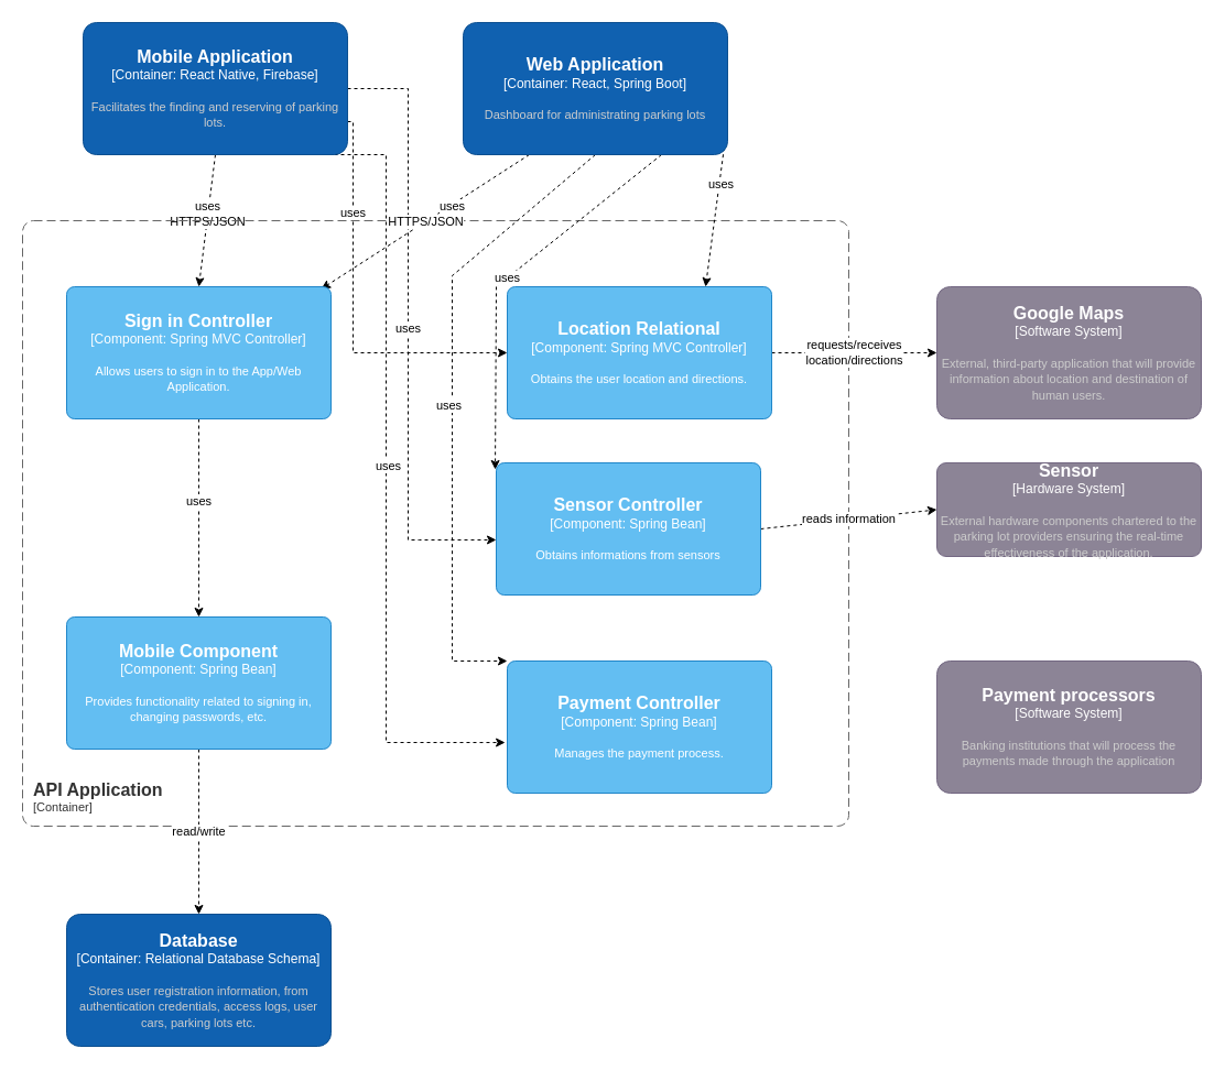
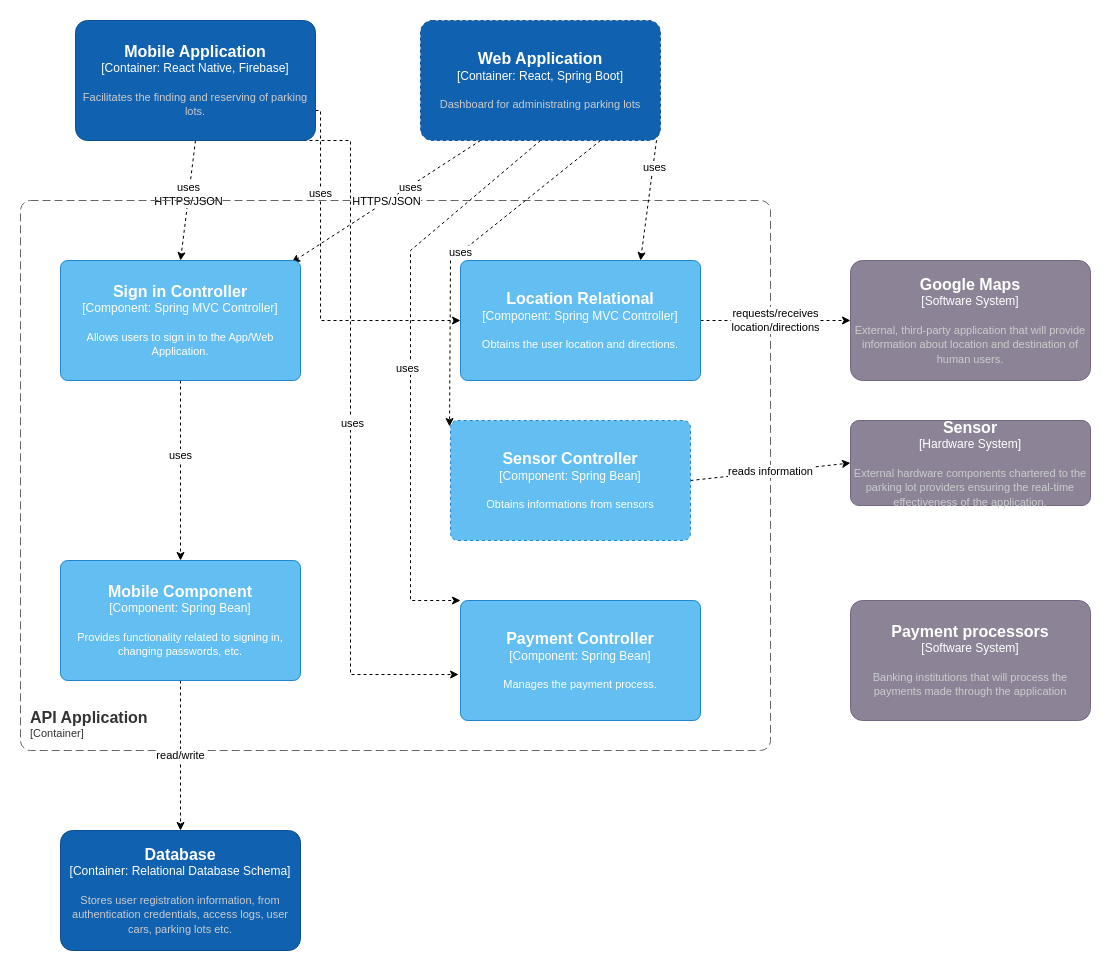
  <mxCell id="0" />
  <mxCell id="1" parent="0" />
  <mxCell id="2" value="&lt;font style=&quot;font-size: 16px&quot;&gt;&lt;b&gt;Google Maps&lt;/b&gt;&lt;/font&gt;&lt;div&gt;[Software System]&lt;/div&gt;&lt;br&gt;&lt;div&gt;&lt;font style=&quot;font-size: 11px&quot;&gt;&lt;font color=&quot;#cccccc&quot;&gt;External, third-party application that will provide information about location and destination of human users.&lt;/font&gt;&lt;/div&gt;" style="rounded=1;whiteSpace=wrap;html=1;labelBackgroundColor=none;fillColor=#8C8496;fontColor=#ffffff;align=center;arcSize=10;strokeColor=#736782;metaEdit=1;resizable=0;points=[[0.25,0,0],[0.5,0,0],[0.75,0,0],[1,0.25,0],[1,0.5,0],[1,0.75,0],[0.75,1,0],[0.5,1,0],[0.25,1,0],[0,0.75,0],[0,0.5,0],[0,0.25,0]];" parent="1" vertex="1"><mxGeometry x="850" y="260" width="240" height="120" as="geometry" /></mxCell>
  <mxCell id="3" value="&lt;font style=&quot;font-size: 16px&quot;&gt;&lt;b&gt;Payment processors&lt;/b&gt;&lt;/font&gt;&lt;div&gt;[Software System]&lt;/div&gt;&lt;br&gt;&lt;div&gt;&lt;font style=&quot;font-size: 11px&quot;&gt;&lt;font color=&quot;#cccccc&quot;&gt;Banking institutions that will process the payments made through the application&lt;/font&gt;&lt;/div&gt;" style="rounded=1;whiteSpace=wrap;html=1;labelBackgroundColor=none;fillColor=#8C8496;fontColor=#ffffff;align=center;arcSize=10;strokeColor=#736782;metaEdit=1;resizable=0;points=[[0.25,0,0],[0.5,0,0],[0.75,0,0],[1,0.25,0],[1,0.5,0],[1,0.75,0],[0.75,1,0],[0.5,1,0],[0.25,1,0],[0,0.75,0],[0,0.5,0],[0,0.25,0]];" parent="1" vertex="1"><mxGeometry x="850" y="600" width="240" height="120" as="geometry" /></mxCell>
  <mxCell id="4" style="edgeStyle=none;rounded=0;orthogonalLoop=1;jettySize=auto;html=1;exitX=0.5;exitY=1;exitDx=0;exitDy=0;exitPerimeter=0;dashed=1;entryX=0.5;entryY=0;entryDx=0;entryDy=0;entryPerimeter=0;" parent="1" source="11" target="28" edge="1"><mxGeometry relative="1" as="geometry"><mxPoint x="-20" y="30" as="targetPoint" /></mxGeometry></mxCell>
  <mxCell id="5" value="uses&lt;br&gt;HTTPS/JSON" style="edgeLabel;html=1;align=center;verticalAlign=middle;resizable=0;points=[];" parent="4" vertex="1" connectable="0"><mxGeometry x="-0.106" y="-1" relative="1" as="geometry"><mxPoint as="offset" /></mxGeometry></mxCell>
  <mxCell id="6" style="edgeStyle=none;rounded=0;orthogonalLoop=1;jettySize=auto;html=1;exitX=0.75;exitY=1;exitDx=0;exitDy=0;exitPerimeter=0;entryX=-0.008;entryY=0.617;entryDx=0;entryDy=0;entryPerimeter=0;dashed=1;" parent="1" source="11" target="30" edge="1"><mxGeometry relative="1" as="geometry"><Array as="points"><mxPoint x="350" y="140" /><mxPoint x="350" y="674" /></Array></mxGeometry></mxCell>
  <mxCell id="7" value="uses" style="edgeLabel;html=1;align=center;verticalAlign=middle;resizable=0;points=[];" parent="6" vertex="1" connectable="0"><mxGeometry x="0.024" y="1" relative="1" as="geometry"><mxPoint as="offset" /></mxGeometry></mxCell>
- <mxCell id="8" value="uses" style="edgeStyle=none;rounded=0;orthogonalLoop=1;jettySize=auto;html=1;exitX=1;exitY=0.5;exitDx=0;exitDy=0;exitPerimeter=0;entryX=0;entryY=0.583;entryDx=0;entryDy=0;entryPerimeter=0;dashed=1;" parent="1" source="11" target="31" edge="1"><mxGeometry relative="1" as="geometry"><Array as="points"><mxPoint x="370" y="80" /><mxPoint x="370" y="150" /><mxPoint x="370" y="490" /><mxPoint x="380" y="490" /></Array></mxGeometry></mxCell>
  <mxCell id="9" style="edgeStyle=none;rounded=0;orthogonalLoop=1;jettySize=auto;html=1;exitX=1;exitY=0.75;exitDx=0;exitDy=0;exitPerimeter=0;entryX=0;entryY=0.5;entryDx=0;entryDy=0;entryPerimeter=0;dashed=1;" parent="1" source="11" target="32" edge="1"><mxGeometry relative="1" as="geometry"><Array as="points"><mxPoint x="320" y="110" /><mxPoint x="320" y="320" /></Array></mxGeometry></mxCell>
  <mxCell id="10" value="uses" style="edgeLabel;html=1;align=center;verticalAlign=middle;resizable=0;points=[];" parent="9" vertex="1" connectable="0"><mxGeometry x="-0.511" y="-1" relative="1" as="geometry"><mxPoint as="offset" /></mxGeometry></mxCell>
  <mxCell id="11" value="&lt;font style=&quot;font-size: 16px&quot;&gt;&lt;b&gt;Mobile Application&lt;/b&gt;&lt;/font&gt;&lt;div&gt;[Container: React Native, Firebase]&lt;/div&gt;&lt;br&gt;&lt;div&gt;&lt;font style=&quot;font-size: 11px&quot;&gt;&lt;font color=&quot;#cccccc&quot;&gt;Facilitates the finding and reserving of parking lots.&lt;/font&gt;&lt;/div&gt;" style="rounded=1;whiteSpace=wrap;html=1;labelBackgroundColor=none;fillColor=#1061B0;fontColor=#ffffff;align=center;arcSize=10;strokeColor=#0D5091;metaEdit=1;resizable=0;points=[[0.25,0,0],[0.5,0,0],[0.75,0,0],[1,0.25,0],[1,0.5,0],[1,0.75,0],[0.75,1,0],[0.5,1,0],[0.25,1,0],[0,0.75,0],[0,0.5,0],[0,0.25,0]];" parent="1" vertex="1"><mxGeometry x="75" y="20" width="240" height="120" as="geometry" /></mxCell>
  <mxCell id="12" value="&lt;font style=&quot;font-size: 16px&quot;&gt;&lt;b&gt;Sensor&lt;/b&gt;&lt;/font&gt;&lt;div&gt;[Hardware System]&lt;/div&gt;&lt;br&gt;&lt;div&gt;&lt;font style=&quot;font-size: 11px&quot;&gt;&lt;font color=&quot;#cccccc&quot;&gt;External hardware components chartered to the parking lot providers ensuring the real-time effectiveness of the application.&#10;&lt;/font&gt;&lt;/div&gt;" style="rounded=1;whiteSpace=wrap;html=1;labelBackgroundColor=none;fillColor=#8C8496;fontColor=#ffffff;align=center;arcSize=10;strokeColor=#736782;metaEdit=1;resizable=0;points=[[0.25,0,0],[0.5,0,0],[0.75,0,0],[1,0.25,0],[1,0.5,0],[1,0.75,0],[0.75,1,0],[0.5,1,0],[0.25,1,0],[0,0.75,0],[0,0.5,0],[0,0.25,0]];" parent="1" vertex="1"><mxGeometry x="850" y="420" width="240" height="85" as="geometry" /></mxCell>
  <mxCell id="13" value="&lt;font style=&quot;font-size: 16px&quot;&gt;&lt;b&gt;&lt;div style=&quot;text-align: left&quot;&gt;API Application&lt;/div&gt;&lt;/b&gt;&lt;/font&gt;&lt;div style=&quot;text-align: left&quot;&gt;[Container]&lt;/div&gt;" style="rounded=1;fontSize=11;whiteSpace=wrap;html=1;dashed=1;arcSize=20;fillColor=none;strokeColor=#666666;fontColor=#333333;labelBackgroundColor=none;align=left;verticalAlign=bottom;labelBorderColor=none;spacingTop=0;spacing=10;dashPattern=8 4;metaEdit=1;rotatable=0;perimeter=rectanglePerimeter;noLabel=0;labelPadding=0;allowArrows=0;connectable=0;expand=0;recursiveResize=0;editable=1;pointerEvents=0;absoluteArcSize=1;points=[[0.25,0,0],[0.5,0,0],[0.75,0,0],[1,0.25,0],[1,0.5,0],[1,0.75,0],[0.75,1,0],[0.5,1,0],[0.25,1,0],[0,0.75,0],[0,0.5,0],[0,0.25,0]];" parent="1" vertex="1"><mxGeometry x="20" y="200" width="750" height="550" as="geometry" /></mxCell>
  <mxCell id="14" value="HTTPS/JSON" style="rounded=0;orthogonalLoop=1;jettySize=auto;html=1;exitX=0.25;exitY=1;exitDx=0;exitDy=0;exitPerimeter=0;entryX=0.963;entryY=0.017;entryDx=0;entryDy=0;entryPerimeter=0;dashed=1;" parent="1" source="21" target="28" edge="1"><mxGeometry relative="1" as="geometry"><mxPoint x="551.04" y="93" as="sourcePoint" /><mxPoint x="550" y="200" as="targetPoint" /></mxGeometry></mxCell>
  <mxCell id="15" value="uses" style="edgeLabel;html=1;align=center;verticalAlign=middle;resizable=0;points=[];" parent="14" vertex="1" connectable="0"><mxGeometry x="-0.253" y="1" relative="1" as="geometry"><mxPoint as="offset" /></mxGeometry></mxCell>
  <mxCell id="16" style="edgeStyle=none;rounded=0;orthogonalLoop=1;jettySize=auto;html=1;exitX=1;exitY=0.75;exitDx=0;exitDy=0;exitPerimeter=0;entryX=0.75;entryY=0;entryDx=0;entryDy=0;entryPerimeter=0;dashed=1;" parent="1" source="21" target="32" edge="1"><mxGeometry relative="1" as="geometry" /></mxCell>
  <mxCell id="17" value="uses" style="edgeLabel;html=1;align=center;verticalAlign=middle;resizable=0;points=[];" parent="16" vertex="1" connectable="0"><mxGeometry x="-0.244" y="1" relative="1" as="geometry"><mxPoint as="offset" /></mxGeometry></mxCell>
  <mxCell id="18" style="edgeStyle=none;rounded=0;orthogonalLoop=1;jettySize=auto;html=1;exitX=0.5;exitY=1;exitDx=0;exitDy=0;exitPerimeter=0;dashed=1;entryX=0;entryY=0;entryDx=0;entryDy=0;entryPerimeter=0;" parent="1" source="21" target="30" edge="1"><mxGeometry relative="1" as="geometry"><mxPoint x="420" y="270" as="targetPoint" /><Array as="points"><mxPoint x="410" y="250" /><mxPoint x="410" y="600" /></Array></mxGeometry></mxCell>
  <mxCell id="19" value="uses" style="edgeLabel;html=1;align=center;verticalAlign=middle;resizable=0;points=[];" parent="18" vertex="1" connectable="0"><mxGeometry x="0.011" y="-4" relative="1" as="geometry"><mxPoint as="offset" /></mxGeometry></mxCell>
  <mxCell id="20" value="uses" style="edgeStyle=none;rounded=0;orthogonalLoop=1;jettySize=auto;html=1;exitX=0.75;exitY=1;exitDx=0;exitDy=0;exitPerimeter=0;entryX=-0.004;entryY=0.05;entryDx=0;entryDy=0;entryPerimeter=0;dashed=1;" parent="1" source="21" target="31" edge="1"><mxGeometry relative="1" as="geometry"><Array as="points"><mxPoint x="450" y="260" /></Array></mxGeometry></mxCell>
- <mxCell id="21" value="&lt;font style=&quot;font-size: 16px&quot;&gt;&lt;b&gt;Web Application&lt;/b&gt;&lt;/font&gt;&lt;div&gt;[Container: React, Spring Boot]&lt;/div&gt;&lt;br&gt;&lt;div&gt;&lt;font style=&quot;font-size: 11px&quot;&gt;&lt;font color=&quot;#cccccc&quot;&gt;Dashboard for administrating parking lots&lt;/font&gt;&lt;/div&gt;" style="rounded=1;whiteSpace=wrap;html=1;labelBackgroundColor=none;fillColor=#1061B0;fontColor=#ffffff;align=center;arcSize=10;strokeColor=#0D5091;metaEdit=1;resizable=0;points=[[0.25,0,0],[0.5,0,0],[0.75,0,0],[1,0.25,0],[1,0.5,0],[1,0.75,0],[0.75,1,0],[0.5,1,0],[0.25,1,0],[0,0.75,0],[0,0.5,0],[0,0.25,0]];" parent="1" vertex="1"><mxGeometry x="420" y="20" width="240" height="120" as="geometry" /></mxCell>
+ <mxCell id="21" value="&lt;font style=&quot;font-size: 16px&quot;&gt;&lt;b&gt;Web Application&lt;/b&gt;&lt;/font&gt;&lt;div&gt;[Container: React, Spring Boot]&lt;/div&gt;&lt;br&gt;&lt;div&gt;&lt;font style=&quot;font-size: 11px&quot;&gt;&lt;font color=&quot;#cccccc&quot;&gt;Dashboard for administrating parking lots&lt;/font&gt;&lt;/div&gt;" style="rounded=1;whiteSpace=wrap;html=1;labelBackgroundColor=none;fillColor=#1061B0;fontColor=#ffffff;align=center;arcSize=10;strokeColor=#0D5091;metaEdit=1;resizable=0;points=[[0.25,0,0],[0.5,0,0],[0.75,0,0],[1,0.25,0],[1,0.5,0],[1,0.75,0],[0.75,1,0],[0.5,1,0],[0.25,1,0],[0,0.75,0],[0,0.5,0],[0,0.25,0]];dashed=1;" parent="1" vertex="1"><mxGeometry x="420" y="20" width="240" height="120" as="geometry" /></mxCell>
  <mxCell id="22" value="&lt;font style=&quot;font-size: 16px&quot;&gt;&lt;b&gt;Database&lt;/b&gt;&lt;/font&gt;&lt;div&gt;[Container: Relational Database Schema]&lt;/div&gt;&lt;br&gt;&lt;div&gt;&lt;font style=&quot;font-size: 11px&quot;&gt;&lt;font color=&quot;#cccccc&quot;&gt;Stores user registration information, from authentication credentials, access logs, user cars, parking lots etc.&lt;/font&gt;&lt;/div&gt;" style="rounded=1;whiteSpace=wrap;html=1;labelBackgroundColor=none;fillColor=#1061B0;fontColor=#ffffff;align=center;arcSize=10;strokeColor=#0D5091;metaEdit=1;resizable=0;points=[[0.25,0,0],[0.5,0,0],[0.75,0,0],[1,0.25,0],[1,0.5,0],[1,0.75,0],[0.75,1,0],[0.5,1,0],[0.25,1,0],[0,0.75,0],[0,0.5,0],[0,0.25,0]];" parent="1" vertex="1"><mxGeometry x="60" y="830" width="240" height="120" as="geometry" /></mxCell>
  <mxCell id="23" value="read/write" style="edgeStyle=none;rounded=0;orthogonalLoop=1;jettySize=auto;html=1;dashed=1;exitX=0.5;exitY=1;exitDx=0;exitDy=0;exitPerimeter=0;" parent="1" source="29" target="22" edge="1"><mxGeometry relative="1" as="geometry"><mxPoint y="141.429" as="sourcePoint" x="-50" /></mxGeometry></mxCell>
  <mxCell id="24" value="reads information" style="edgeStyle=none;rounded=0;orthogonalLoop=1;jettySize=auto;html=1;entryX=0;entryY=0.5;entryDx=0;entryDy=0;entryPerimeter=0;dashed=1;exitX=1;exitY=0.5;exitDx=0;exitDy=0;exitPerimeter=0;" parent="1" source="31" target="12" edge="1"><mxGeometry relative="1" as="geometry"><mxPoint x="190" y="121.169" as="sourcePoint" /></mxGeometry></mxCell>
  <mxCell id="25" value="requests/receives &lt;br&gt;location/directions" style="edgeStyle=none;rounded=0;orthogonalLoop=1;jettySize=auto;html=1;entryX=0;entryY=0.5;entryDx=0;entryDy=0;entryPerimeter=0;dashed=1;exitX=1;exitY=0.5;exitDx=0;exitDy=0;exitPerimeter=0;" parent="1" source="32" target="2" edge="1"><mxGeometry relative="1" as="geometry"><mxPoint x="660" y="220" as="sourcePoint" /></mxGeometry></mxCell>
  <mxCell id="26" style="edgeStyle=none;rounded=0;orthogonalLoop=1;jettySize=auto;html=1;dashed=1;" parent="1" source="28" target="29" edge="1"><mxGeometry relative="1" as="geometry" /></mxCell>
  <mxCell id="27" value="uses" style="edgeLabel;html=1;align=center;verticalAlign=middle;resizable=0;points=[];" parent="26" vertex="1" connectable="0"><mxGeometry x="-0.182" y="-1" relative="1" as="geometry"><mxPoint as="offset" /></mxGeometry></mxCell>
  <mxCell id="28" value="&lt;font style=&quot;font-size: 16px&quot;&gt;&lt;b&gt;Sign in Controller&lt;/b&gt;&lt;/font&gt;&lt;div&gt;[Component: Spring MVC Controller]&lt;/div&gt;&lt;br&gt;&lt;div&gt;&lt;font style=&quot;font-size: 11px&quot;&gt;Allows users to sign in to the App/Web Application.&lt;/font&gt;&lt;/div&gt;" style="rounded=1;whiteSpace=wrap;html=1;labelBackgroundColor=none;fillColor=#63BEF2;fontColor=#ffffff;align=center;arcSize=6;strokeColor=#2086C9;metaEdit=1;resizable=0;points=[[0.25,0,0],[0.5,0,0],[0.75,0,0],[1,0.25,0],[1,0.5,0],[1,0.75,0],[0.75,1,0],[0.5,1,0],[0.25,1,0],[0,0.75,0],[0,0.5,0],[0,0.25,0]];" parent="1" vertex="1"><mxGeometry x="60" y="260" width="240" height="120" as="geometry" /></mxCell>
  <mxCell id="29" value="&lt;font style=&quot;font-size: 16px&quot;&gt;&lt;b&gt;Mobile Component&lt;/b&gt;&lt;/font&gt;&lt;div&gt;[Component: Spring Bean]&lt;/div&gt;&lt;br&gt;&lt;div&gt;&lt;font style=&quot;font-size: 11px&quot;&gt;Provides functionality related to signing in, changing passwords, etc.&lt;/font&gt;&lt;/div&gt;" style="rounded=1;whiteSpace=wrap;html=1;labelBackgroundColor=none;fillColor=#63BEF2;fontColor=#ffffff;align=center;arcSize=6;strokeColor=#2086C9;metaEdit=1;resizable=0;points=[[0.25,0,0],[0.5,0,0],[0.75,0,0],[1,0.25,0],[1,0.5,0],[1,0.75,0],[0.75,1,0],[0.5,1,0],[0.25,1,0],[0,0.75,0],[0,0.5,0],[0,0.25,0]];" parent="1" vertex="1"><mxGeometry x="60" y="560" width="240" height="120" as="geometry" /></mxCell>
  <mxCell id="30" value="&lt;font style=&quot;font-size: 16px&quot;&gt;&lt;b&gt;Payment Controller&lt;/b&gt;&lt;/font&gt;&lt;div&gt;[Component: Spring Bean]&lt;/div&gt;&lt;br&gt;&lt;div&gt;&lt;font style=&quot;font-size: 11px&quot;&gt;Manages the payment process.&lt;/font&gt;&lt;/div&gt;" style="rounded=1;whiteSpace=wrap;html=1;labelBackgroundColor=none;fillColor=#63BEF2;fontColor=#ffffff;align=center;arcSize=6;strokeColor=#2086C9;metaEdit=1;resizable=0;points=[[0.25,0,0],[0.5,0,0],[0.75,0,0],[1,0.25,0],[1,0.5,0],[1,0.75,0],[0.75,1,0],[0.5,1,0],[0.25,1,0],[0,0.75,0],[0,0.5,0],[0,0.25,0]];" parent="1" vertex="1"><mxGeometry x="460" y="600" width="240" height="120" as="geometry" /></mxCell>
- <mxCell id="31" value="&lt;font style=&quot;font-size: 16px&quot;&gt;&lt;b&gt;Sensor Controller&lt;/b&gt;&lt;/font&gt;&lt;div&gt;[Component: Spring Bean]&lt;/div&gt;&lt;br&gt;&lt;div&gt;&lt;font style=&quot;font-size: 11px&quot;&gt;Obtains informations from sensors&lt;/font&gt;&lt;/div&gt;" style="rounded=1;whiteSpace=wrap;html=1;labelBackgroundColor=none;fillColor=#63BEF2;fontColor=#ffffff;align=center;arcSize=6;strokeColor=#2086C9;metaEdit=1;resizable=0;points=[[0.25,0,0],[0.5,0,0],[0.75,0,0],[1,0.25,0],[1,0.5,0],[1,0.75,0],[0.75,1,0],[0.5,1,0],[0.25,1,0],[0,0.75,0],[0,0.5,0],[0,0.25,0]];" parent="1" vertex="1"><mxGeometry x="450" y="420" width="240" height="120" as="geometry" /></mxCell>
+ <mxCell id="31" value="&lt;font style=&quot;font-size: 16px&quot;&gt;&lt;b&gt;Sensor Controller&lt;/b&gt;&lt;/font&gt;&lt;div&gt;[Component: Spring Bean]&lt;/div&gt;&lt;br&gt;&lt;div&gt;&lt;font style=&quot;font-size: 11px&quot;&gt;Obtains informations from sensors&lt;/font&gt;&lt;/div&gt;" style="rounded=1;whiteSpace=wrap;html=1;labelBackgroundColor=none;fillColor=#63BEF2;fontColor=#ffffff;align=center;arcSize=6;strokeColor=#2086C9;metaEdit=1;resizable=0;points=[[0.25,0,0],[0.5,0,0],[0.75,0,0],[1,0.25,0],[1,0.5,0],[1,0.75,0],[0.75,1,0],[0.5,1,0],[0.25,1,0],[0,0.75,0],[0,0.5,0],[0,0.25,0]];dashed=1;" parent="1" vertex="1"><mxGeometry x="450" y="420" width="240" height="120" as="geometry" /></mxCell>
  <mxCell id="32" value="&lt;font style=&quot;font-size: 16px&quot;&gt;&lt;b&gt;Location Relational&lt;/b&gt;&lt;/font&gt;&lt;div&gt;[Component: Spring MVC Controller]&lt;/div&gt;&lt;br&gt;&lt;div&gt;&lt;font style=&quot;font-size: 11px&quot;&gt;Obtains the user location and directions.&lt;/font&gt;&lt;/div&gt;" style="rounded=1;whiteSpace=wrap;html=1;labelBackgroundColor=none;fillColor=#63BEF2;fontColor=#ffffff;align=center;arcSize=6;strokeColor=#2086C9;metaEdit=1;resizable=0;points=[[0.25,0,0],[0.5,0,0],[0.75,0,0],[1,0.25,0],[1,0.5,0],[1,0.75,0],[0.75,1,0],[0.5,1,0],[0.25,1,0],[0,0.75,0],[0,0.5,0],[0,0.25,0]];" parent="1" vertex="1"><mxGeometry x="460" y="260" width="240" height="120" as="geometry" /></mxCell>
